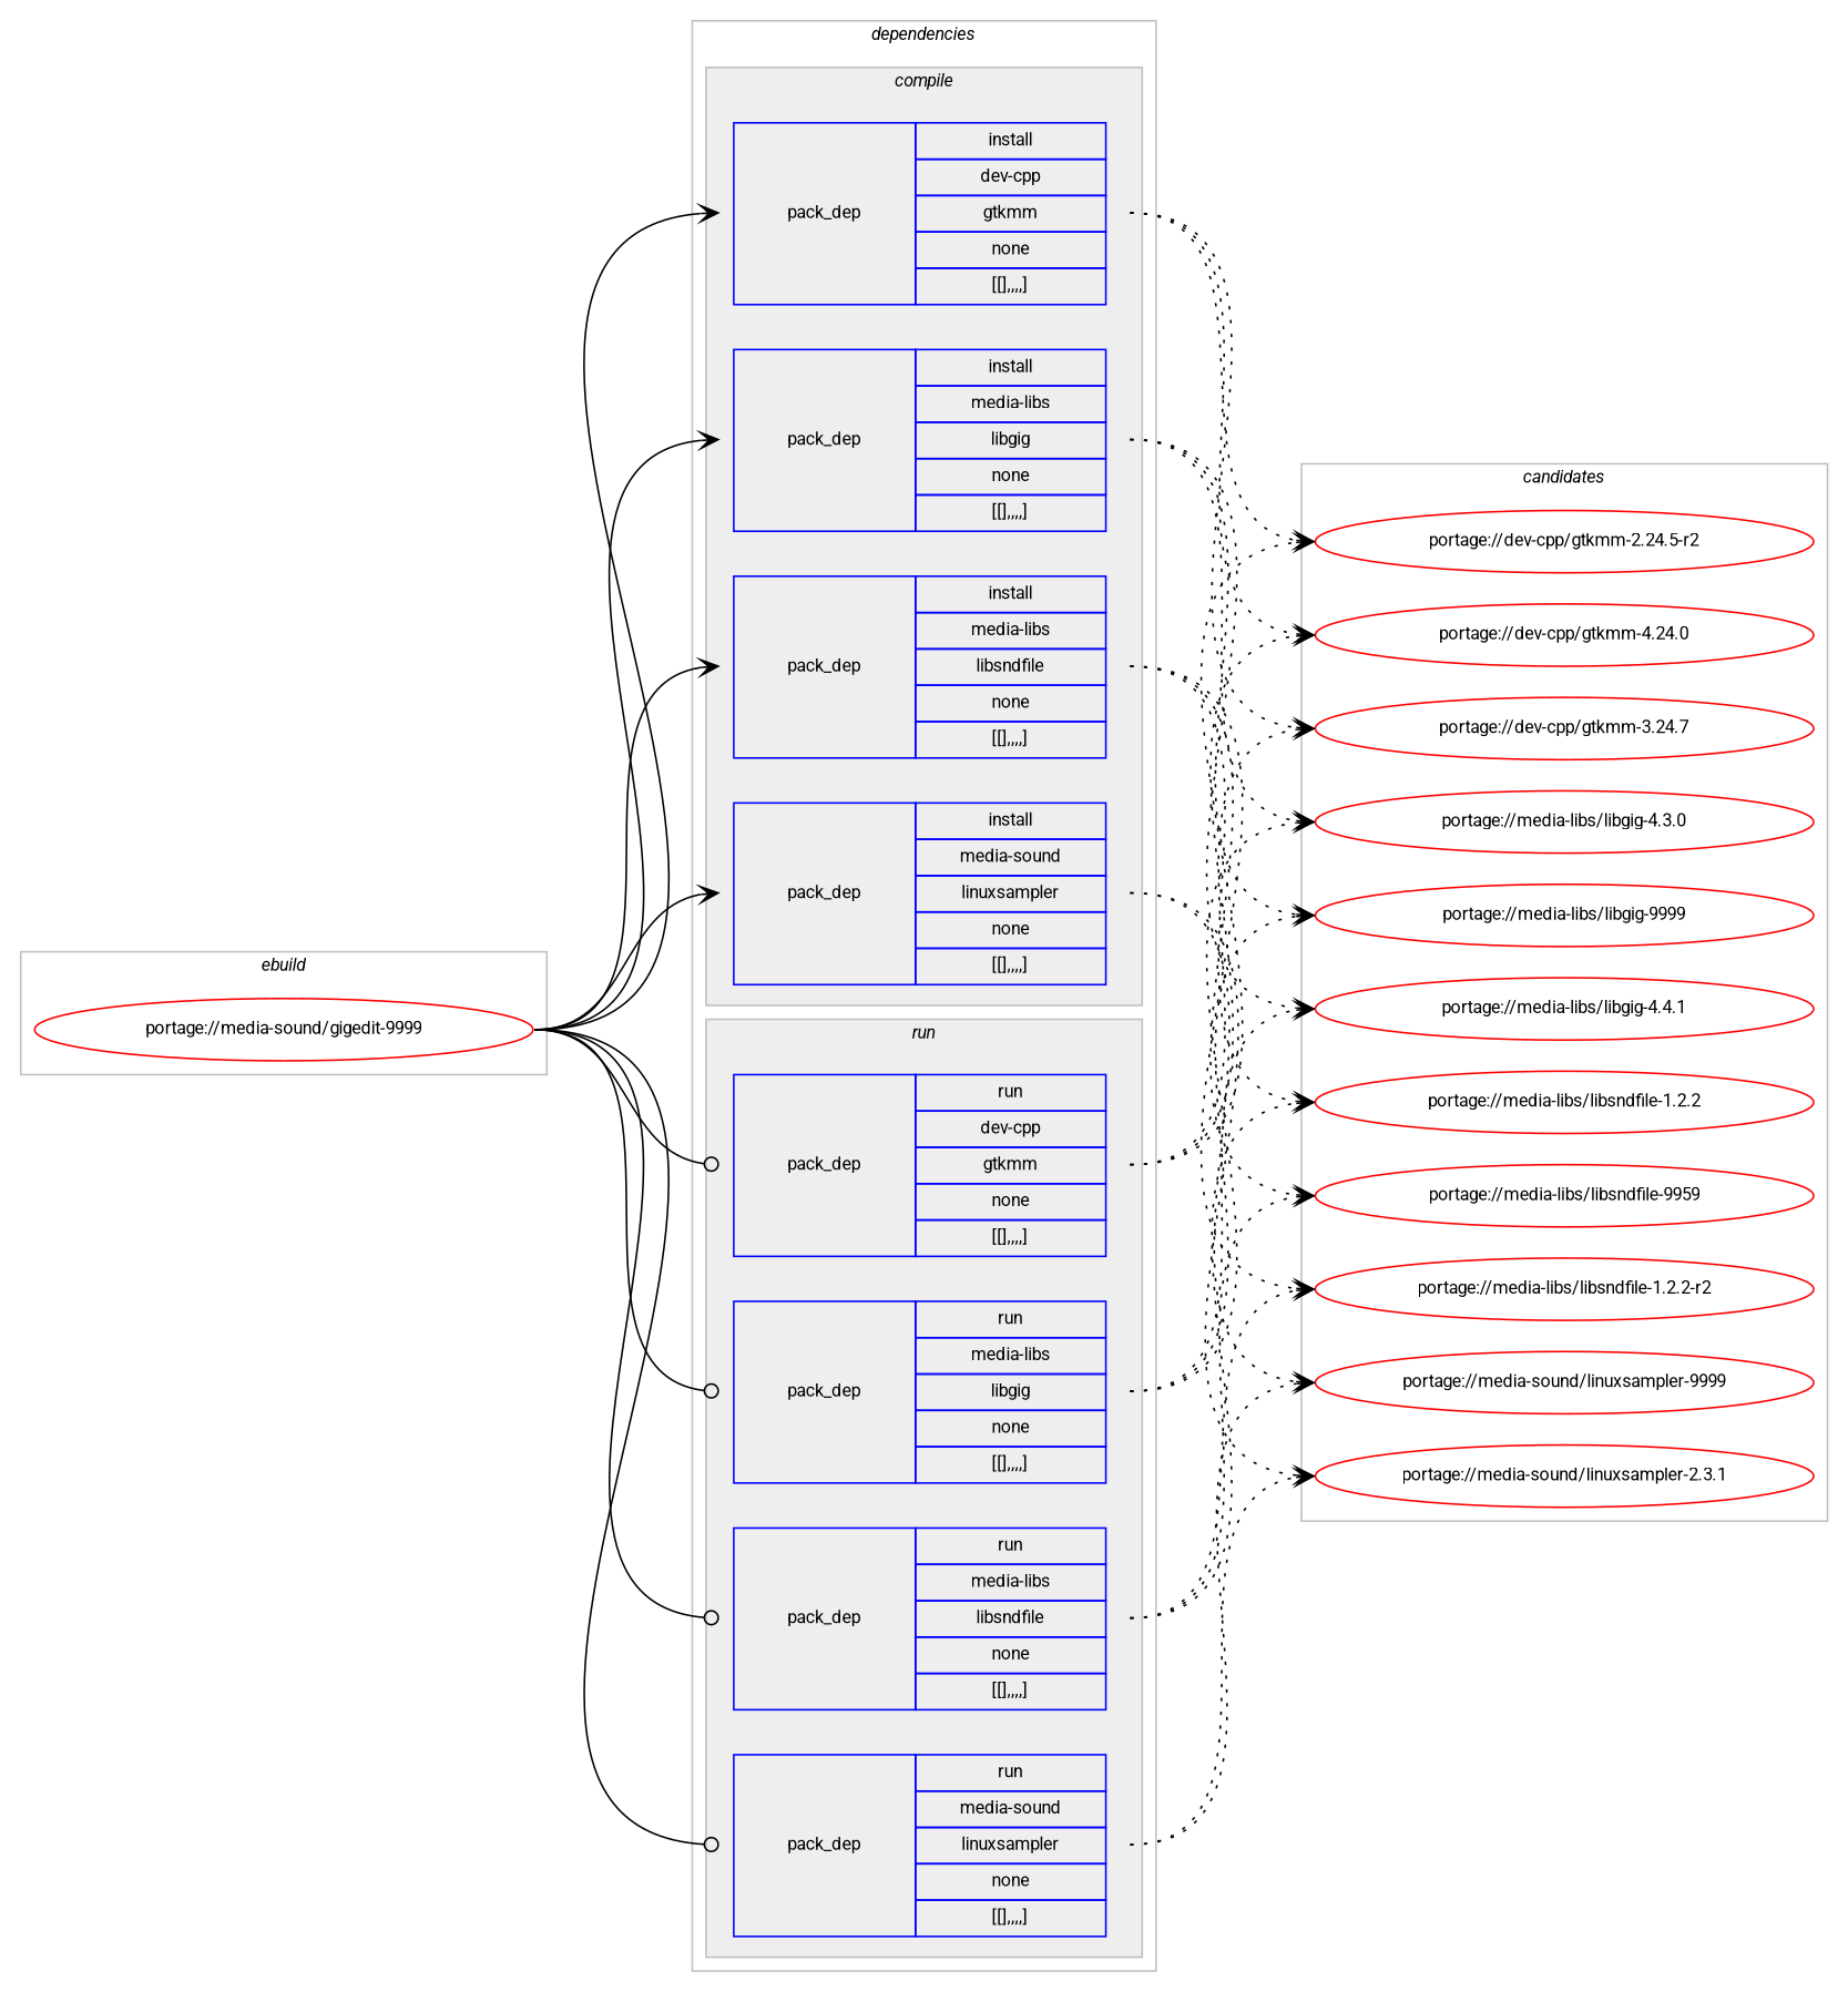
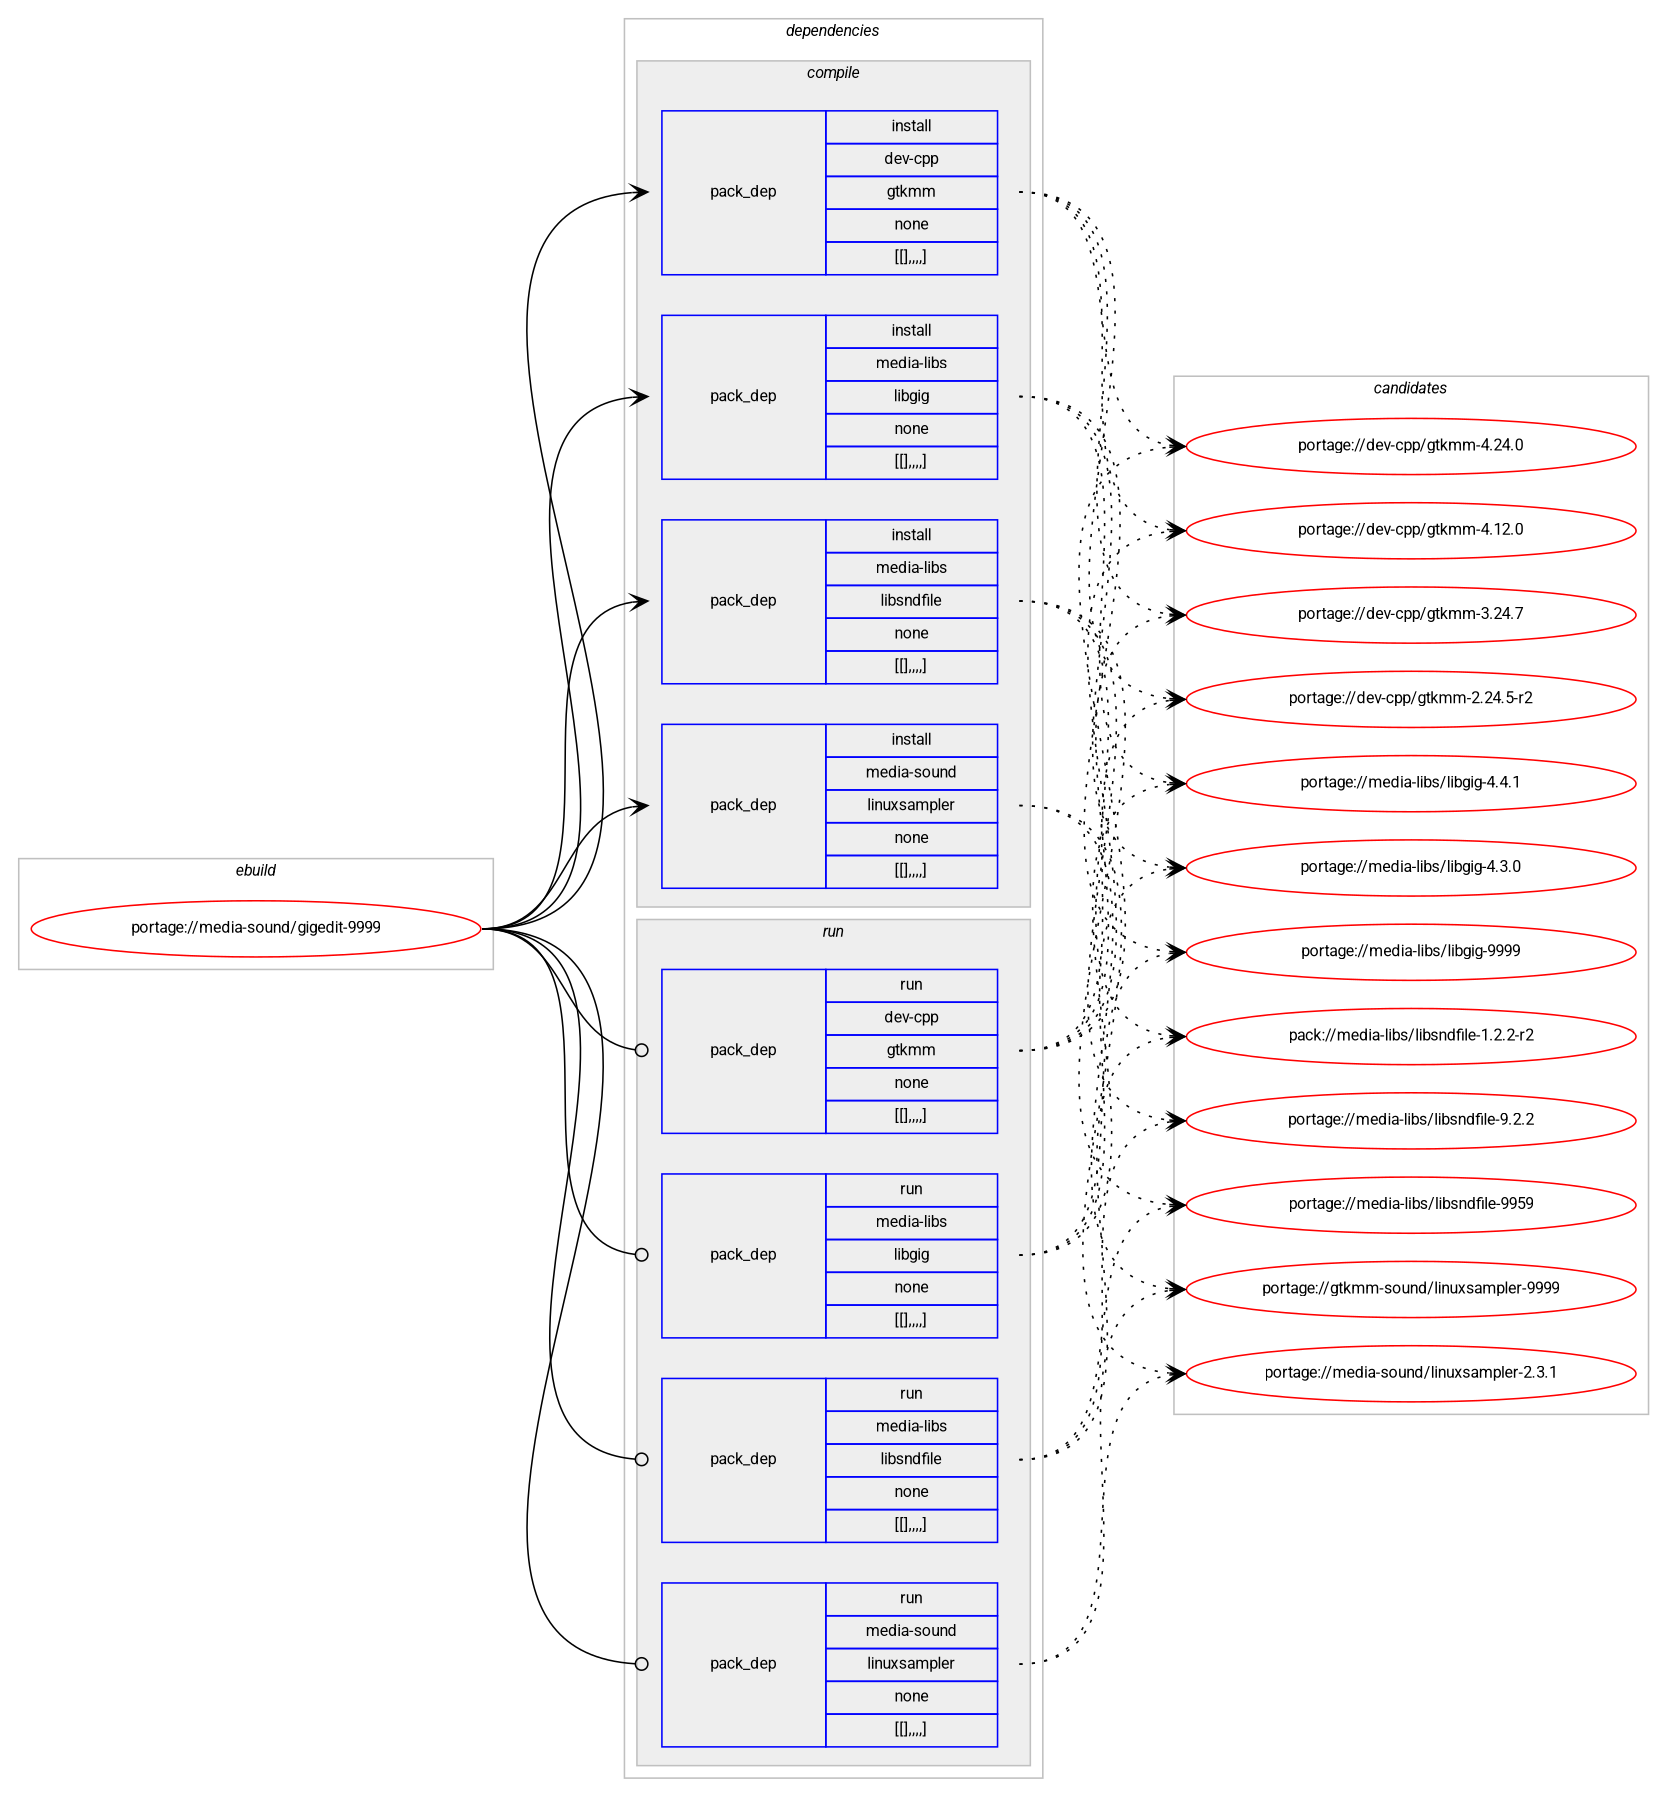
  digraph {
    compound=true
    concentrate=true
    fontname=Roboto
    fontsize=10
    newrank=true
    rankdir=LR
    ranksep=1.5
    node [color=red fontname=Roboto fontsize=10]
    edge [arrowhead=vee fontname=Roboto headport=w style=dotted tailport=e weight=100]
    n1 [label="portage://media-sound/gigedit-9999" width=4]
    n2 [color=blue label=<<TABLE BORDER="0" CELLBORDER="1" CELLSPACING="0" CELLPADDING="4" WIDTH="220"><TR><TD ROWSPAN="6" CELLPADDING="30">pack_dep</TD></TR><TR><TD WIDTH="110">install</TD></TR><TR><TD>dev-cpp</TD></TR><TR><TD>gtkmm</TD></TR><TR><TD>none</TD></TR><TR><TD>[[],,,,]</TD></TR></TABLE>> shape=none]
    n3 [color=blue label=<<TABLE BORDER="0" CELLBORDER="1" CELLSPACING="0" CELLPADDING="4" WIDTH="220"><TR><TD ROWSPAN="6" CELLPADDING="30">pack_dep</TD></TR><TR><TD WIDTH="110">install</TD></TR><TR><TD>media-libs</TD></TR><TR><TD>libgig</TD></TR><TR><TD>none</TD></TR><TR><TD>[[],,,,]</TD></TR></TABLE>> shape=none]
    n4 [color=blue label=<<TABLE BORDER="0" CELLBORDER="1" CELLSPACING="0" CELLPADDING="4" WIDTH="220"><TR><TD ROWSPAN="6" CELLPADDING="30">pack_dep</TD></TR><TR><TD WIDTH="110">install</TD></TR><TR><TD>media-libs</TD></TR><TR><TD>libsndfile</TD></TR><TR><TD>none</TD></TR><TR><TD>[[],,,,]</TD></TR></TABLE>> shape=none]
    n5 [color=blue label=<<TABLE BORDER="0" CELLBORDER="1" CELLSPACING="0" CELLPADDING="4" WIDTH="220"><TR><TD ROWSPAN="6" CELLPADDING="30">pack_dep</TD></TR><TR><TD WIDTH="110">install</TD></TR><TR><TD>media-sound</TD></TR><TR><TD>linuxsampler</TD></TR><TR><TD>none</TD></TR><TR><TD>[[],,,,]</TD></TR></TABLE>> shape=none]
    n6 [color=blue label=<<TABLE BORDER="0" CELLBORDER="1" CELLSPACING="0" CELLPADDING="4" WIDTH="220"><TR><TD ROWSPAN="6" CELLPADDING="30">pack_dep</TD></TR><TR><TD WIDTH="110">run</TD></TR><TR><TD>dev-cpp</TD></TR><TR><TD>gtkmm</TD></TR><TR><TD>none</TD></TR><TR><TD>[[],,,,]</TD></TR></TABLE>> shape=none]
    n7 [color=blue label=<<TABLE BORDER="0" CELLBORDER="1" CELLSPACING="0" CELLPADDING="4" WIDTH="220"><TR><TD ROWSPAN="6" CELLPADDING="30">pack_dep</TD></TR><TR><TD WIDTH="110">run</TD></TR><TR><TD>media-libs</TD></TR><TR><TD>libgig</TD></TR><TR><TD>none</TD></TR><TR><TD>[[],,,,]</TD></TR></TABLE>> shape=none]
    n8 [color=blue label=<<TABLE BORDER="0" CELLBORDER="1" CELLSPACING="0" CELLPADDING="4" WIDTH="220"><TR><TD ROWSPAN="6" CELLPADDING="30">pack_dep</TD></TR><TR><TD WIDTH="110">run</TD></TR><TR><TD>media-libs</TD></TR><TR><TD>libsndfile</TD></TR><TR><TD>none</TD></TR><TR><TD>[[],,,,]</TD></TR></TABLE>> shape=none]
    n9 [color=blue label=<<TABLE BORDER="0" CELLBORDER="1" CELLSPACING="0" CELLPADDING="4" WIDTH="220"><TR><TD ROWSPAN="6" CELLPADDING="30">pack_dep</TD></TR><TR><TD WIDTH="110">run</TD></TR><TR><TD>media-sound</TD></TR><TR><TD>linuxsampler</TD></TR><TR><TD>none</TD></TR><TR><TD>[[],,,,]</TD></TR></TABLE>> shape=none]
    n10 [label="portage://dev-cpp/gtkmm-4.24.0" width=4]
+   n11 [label="portage://dev-cpp/gtkmm-4.12.0" width=4]
    n12 [label="portage://dev-cpp/gtkmm-3.24.7" width=4]
    n13 [label="portage://dev-cpp/gtkmm-2.24.5-r2" width=4]
    n14 [label="portage://media-libs/libgig-9999" width=4]
    n15 [label="portage://media-libs/libgig-4.4.1" width=4]
    n16 [label="portage://media-libs/libgig-4.3.0" width=4]
    n17 [label="portage://media-libs/libsndfile-9959" width=4]
-   n18 [label="portage://media-libs/libsndfile-1.2.2-r2" width=4]
-   n19 [label="portage://media-libs/libsndfile-1.2.2" width=4]
-   n20 [label="portage://media-sound/linuxsampler-9999" width=4]
+   n18 [label="pack://media-libs/libsndfile-1.2.2-r2" width=4]
+   n19 [label="portage://media-libs/libsndfile-9.2.2" width=4]
+   n20 [label="portage://gtkmm-sound/linuxsampler-9999" width=4]
    n21 [label="portage://media-sound/linuxsampler-2.3.1" width=4]
    subgraph cluster_1 {
      color=gray
      label=<<i>ebuild</i>>
      n1
    }
    subgraph cluster_2 {
      color=gray
      label=<<i>dependencies</i>>
      subgraph cluster_3 {
        color=gray
        fillcolor="#eeeeee"
        label=<<i>compile</i>>
        style=filled
        subgraph sub_4 {
          color=gray
          fillcolor="#eeeeee"
          label=<<i>compile</i>>
          style=filled
          n2
        }
        subgraph sub_5 {
          color=gray
          fillcolor="#eeeeee"
          label=<<i>compile</i>>
          style=filled
          n3
        }
        subgraph sub_6 {
          color=gray
          fillcolor="#eeeeee"
          label=<<i>compile</i>>
          style=filled
          n4
        }
        subgraph sub_7 {
          color=gray
          fillcolor="#eeeeee"
          label=<<i>compile</i>>
          style=filled
          n5
        }
      }
      subgraph cluster_8 {
        color=gray
        fillcolor="#eeeeee"
        label=<<i>compile and run</i>>
        style=filled
      }
      subgraph cluster_9 {
        color=gray
        fillcolor="#eeeeee"
        label=<<i>run</i>>
        style=filled
        subgraph sub_10 {
          color=gray
          fillcolor="#eeeeee"
          label=<<i>run</i>>
          style=filled
          n6
        }
        subgraph sub_11 {
          color=gray
          fillcolor="#eeeeee"
          label=<<i>run</i>>
          style=filled
          n7
        }
        subgraph sub_12 {
          color=gray
          fillcolor="#eeeeee"
          label=<<i>run</i>>
          style=filled
          n8
        }
        subgraph sub_13 {
          color=gray
          fillcolor="#eeeeee"
          label=<<i>run</i>>
          style=filled
          n9
        }
      }
    }
    subgraph cluster_14 {
      color=gray
      label=<<i>candidates</i>>
      rank=same
      subgraph sub_15 {
        color=black
        label=<<i>candidates</i>>
        nodesep=1
        rank=same
        n10
+       n11
        n12
        n13
      }
      subgraph sub_16 {
        color=black
        label=<<i>candidates</i>>
        nodesep=1
        rank=same
        n14
        n15
        n16
      }
      subgraph sub_17 {
        color=black
        label=<<i>candidates</i>>
        nodesep=1
        rank=same
        n17
        n18
        n19
      }
      subgraph sub_18 {
        color=black
        label=<<i>candidates</i>>
        nodesep=1
        rank=same
        n20
        n21
      }
      subgraph sub_19 {
        color=black
        label=<<i>candidates</i>>
        nodesep=1
        rank=same
        n10
+       n11
        n12
        n13
      }
      subgraph sub_20 {
        color=black
        label=<<i>candidates</i>>
        nodesep=1
        rank=same
        n14
        n15
        n16
      }
      subgraph sub_21 {
        color=black
        label=<<i>candidates</i>>
        nodesep=1
        rank=same
        n17
        n18
        n19
      }
      subgraph sub_22 {
        color=black
        label=<<i>candidates</i>>
        nodesep=1
        rank=same
        n20
        n21
      }
    }
    n1 -> n2 [style=solid weight=20]
    n1 -> n3 [style=solid weight=20]
    n1 -> n4 [style=solid weight=20]
    n1 -> n5 [style=solid weight=20]
    n1 -> n6 [arrowhead=odot style=solid weight=20]
    n1 -> n7 [arrowhead=odot style=solid weight=20]
    n1 -> n8 [arrowhead=odot style=solid weight=20]
    n1 -> n9 [arrowhead=odot style=solid weight=20]
    n2 -> n10
+   n2 -> n11
    n2 -> n12
    n2 -> n13
    n3 -> n14
    n3 -> n15
    n3 -> n16
    n4 -> n17
    n4 -> n18
    n4 -> n19
    n5 -> n20
    n5 -> n21
    n6 -> n10
+   n6 -> n11
    n6 -> n12
    n6 -> n13
    n7 -> n14
    n7 -> n15
    n7 -> n16
    n8 -> n17
    n8 -> n18
    n8 -> n19
    n9 -> n20
    n9 -> n21
  }
